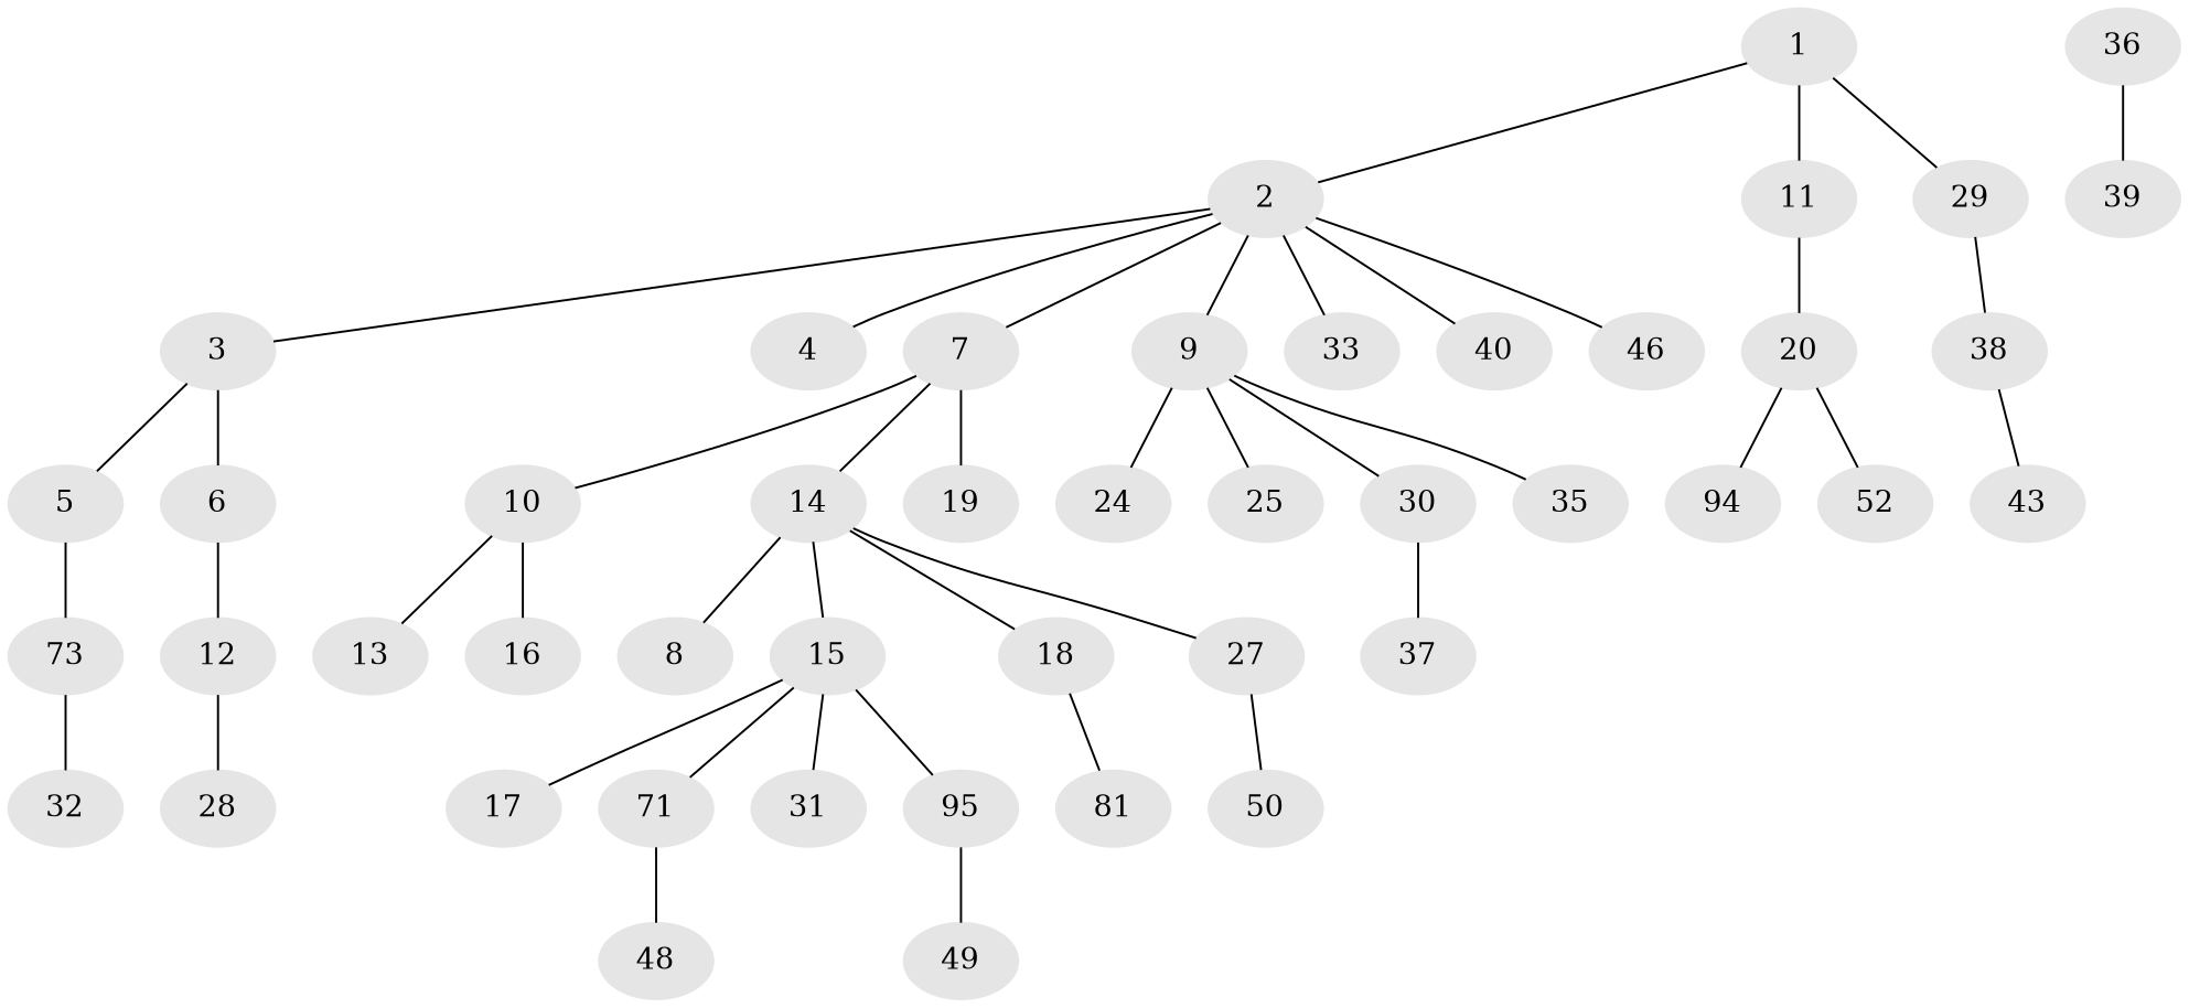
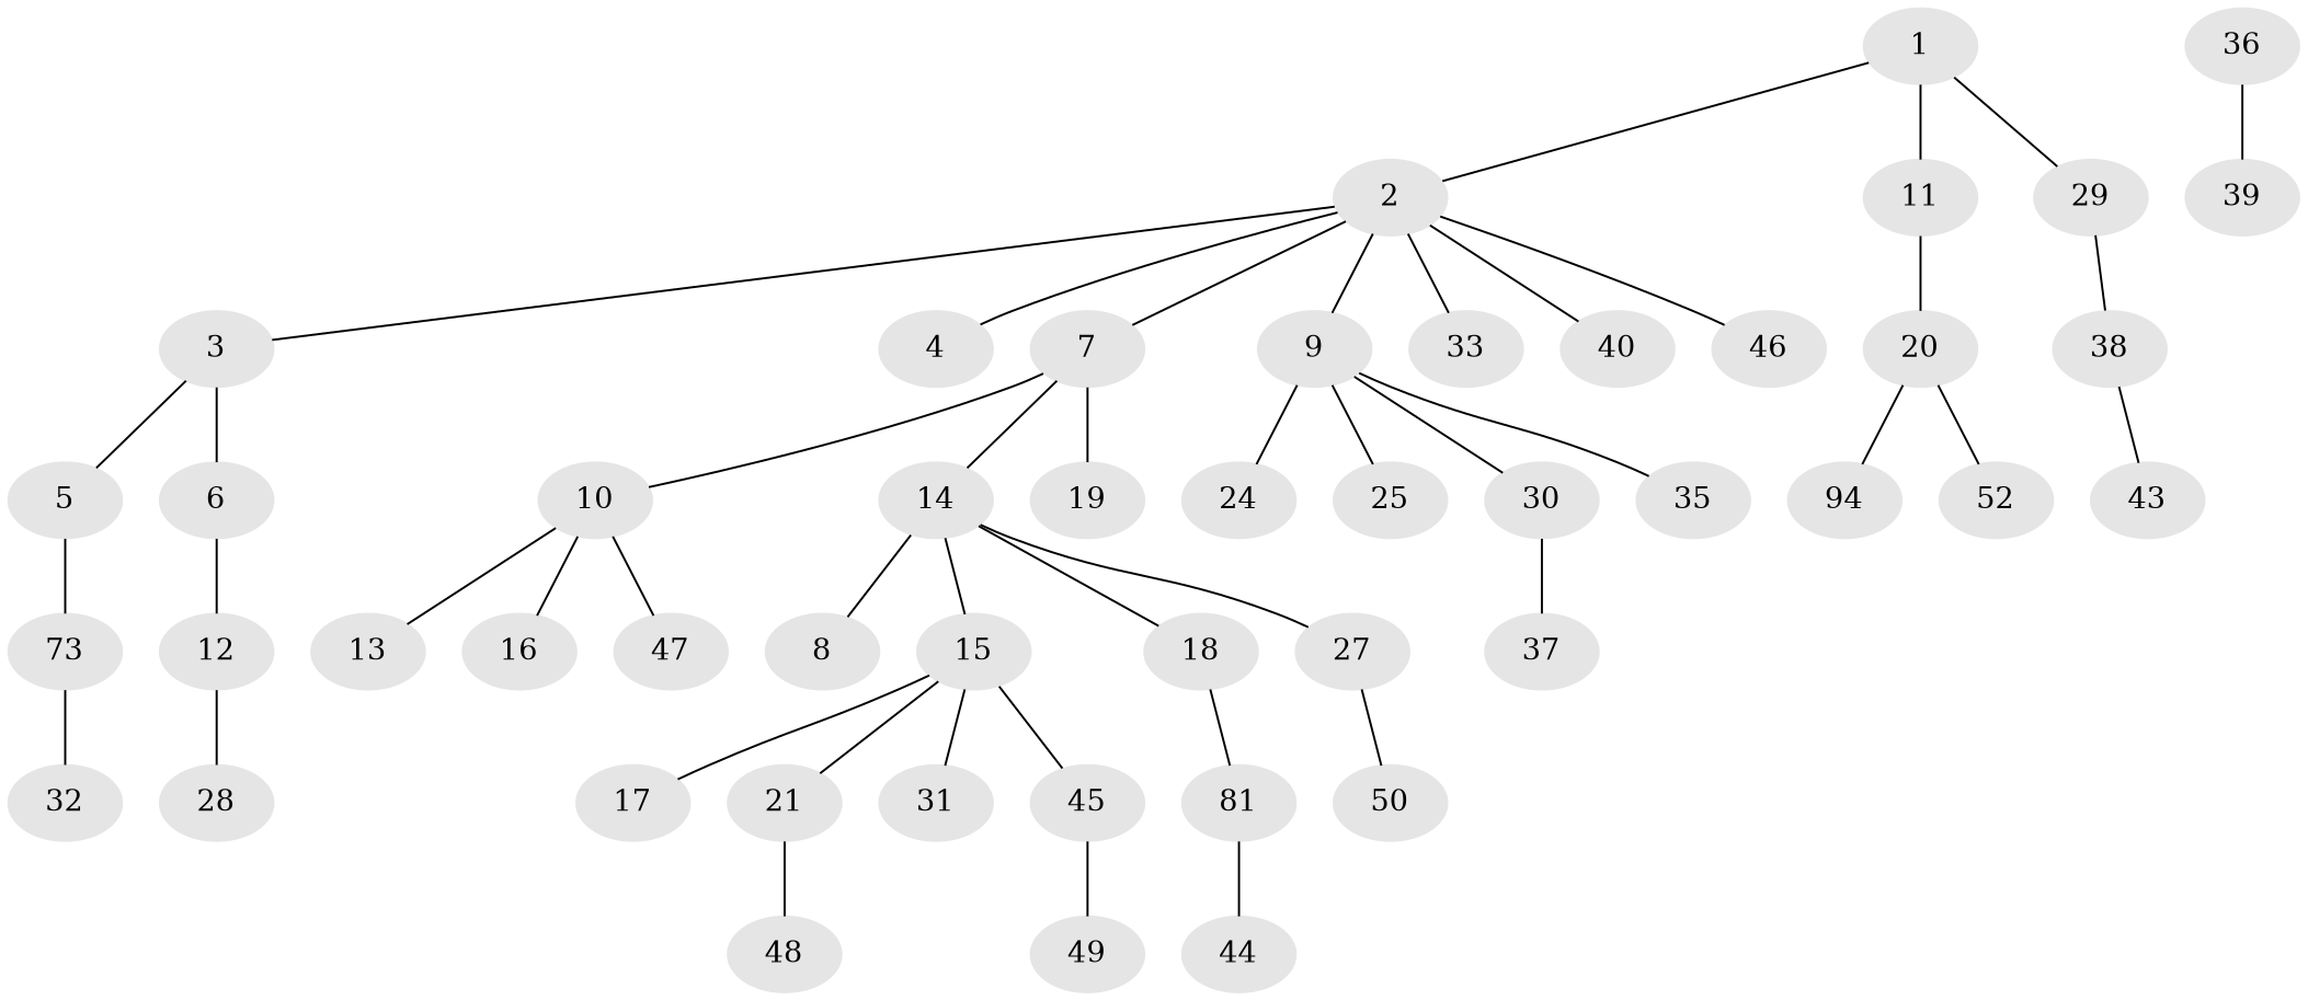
  graph {
    node [color=gray90 style=filled]
    1
    2
    11
    29
    3
    4
    7
    9
    33
    40
    46
    20
    38
    5
    6
    10
    14
    19
    24
    25
    30
    35
    n23 [label=73]
    12
    32
    28
    13
    16
+   47
    8
    15
    18
    27
    37
    n35 [label=94]
    n36 [label=52]
    17
-   21 [label=71]
+   21
    31
-   45 [label=95]
+   45
    n41 [label=81]
    50
    48
    49
+   44
    36
    39
    43
    1 -- 2
    1 -- 11
    1 -- 29
    2 -- 3
    2 -- 4
    2 -- 7
    2 -- 9
    2 -- 33
    2 -- 40
    2 -- 46
    11 -- 20
    29 -- 38
    3 -- 5
    3 -- 6
    7 -- 10
    7 -- 14
    7 -- 19
    9 -- 24
    9 -- 25
    9 -- 30
    9 -- 35
    20 -- n35
    20 -- n36
    38 -- 43
    5 -- n23
    6 -- 12
    10 -- 13
    10 -- 16
+   10 -- 47
    14 -- 8
    14 -- 15
    14 -- 18
    14 -- 27
    30 -- 37
    n23 -- 32
    12 -- 28
    15 -- 17
    15 -- 21
    15 -- 31
    15 -- 45
    18 -- n41
    27 -- 50
    21 -- 48
    45 -- 49
+   n41 -- 44
    36 -- 39
  }
